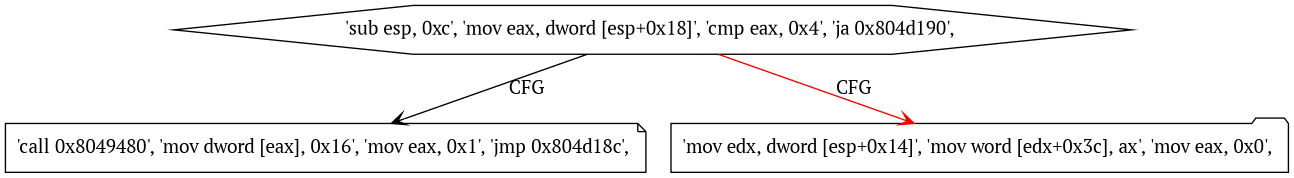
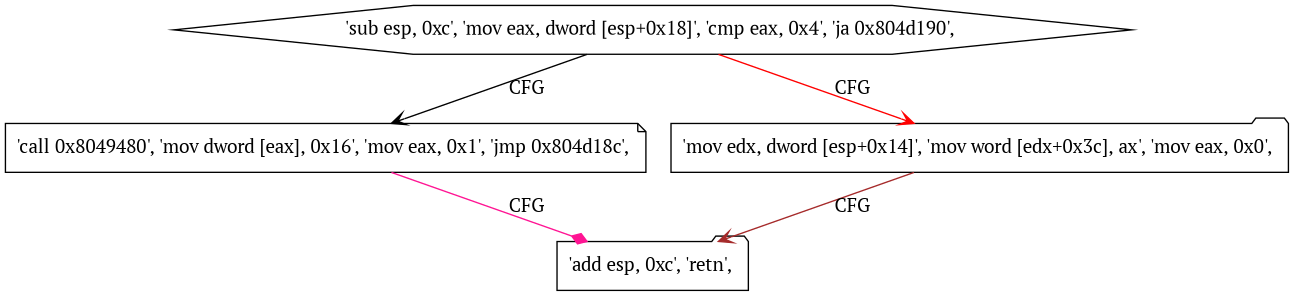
  digraph {
    fontname="PT Serif"
    node [shape=folder fontname="PT Serif"]
    edge [arrowhead=vee fontname="PT Serif"]
    n1 [label="'sub esp, 0xc', 'mov eax, dword [esp+0x18]', 'cmp eax, 0x4', 'ja 0x804d190', " shape=hexagon]
    n2 [label="'call 0x8049480', 'mov dword [eax], 0x16', 'mov eax, 0x1', 'jmp 0x804d18c', " shape=note]
    n3 [label="'mov edx, dword [esp+0x14]', 'mov word [edx+0x3c], ax', 'mov eax, 0x0', "]
+   n4 [label="'add esp, 0xc', 'retn', "]
    n1 -> n2 [label=CFG color=black]
    n1 -> n3 [label=CFG color=red]
+   n2 -> n4 [label=CFG color=deeppink arrowhead=diamond]
+   n3 -> n4 [label=CFG color=brown]
  }
